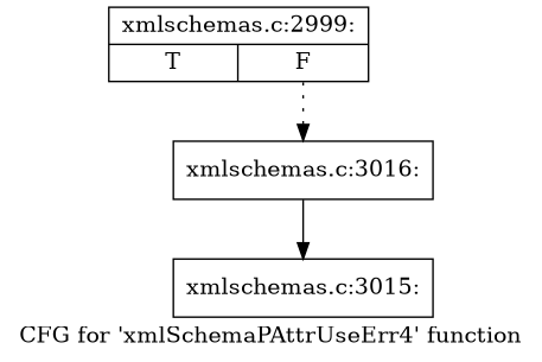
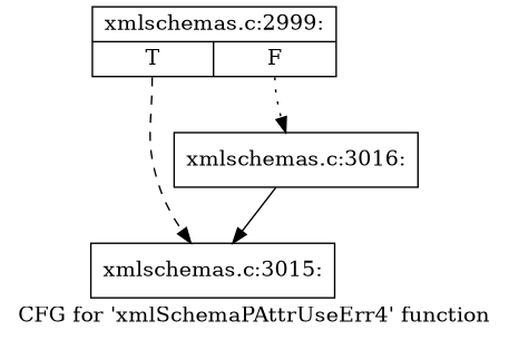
  digraph {
    label="CFG for 'xmlSchemaPAttrUseErr4' function"
    node [shape=record]
    n1 [label="{xmlschemas.c:2999:|{<s0>T|<s1>F}}"]
    n2 [label="{xmlschemas.c:3015:}"]
    n3 [label="{xmlschemas.c:3016:}"]
+   n1 -> n2 [style=dashed tailport=s0]
    n1 -> n3 [style=dotted tailport=s1]
    n3 -> n2 [style=solid]
  }
